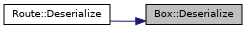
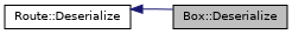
  digraph {
    rankdir=RL
    node [color=black fontname=Helvetica fontsize=10 shape=record style=filled]
    n1 [fillcolor=grey75 fontcolor=black height=0.2 label="Box::Deserialize" width=0.4]
    n2 [fillcolor=white height=0.2 label="Route::Deserialize" width=0.4]
-   n1 -> n2 [color=midnightblue dir=back fontname=Helvetica fontsize=10 labelfontname=Helvetica labelfontsize=10 style=solid]
+   n2 -> n1 [color=midnightblue dir=back fontname=Helvetica fontsize=10 labelfontname=Helvetica labelfontsize=10 style=solid]
  }
